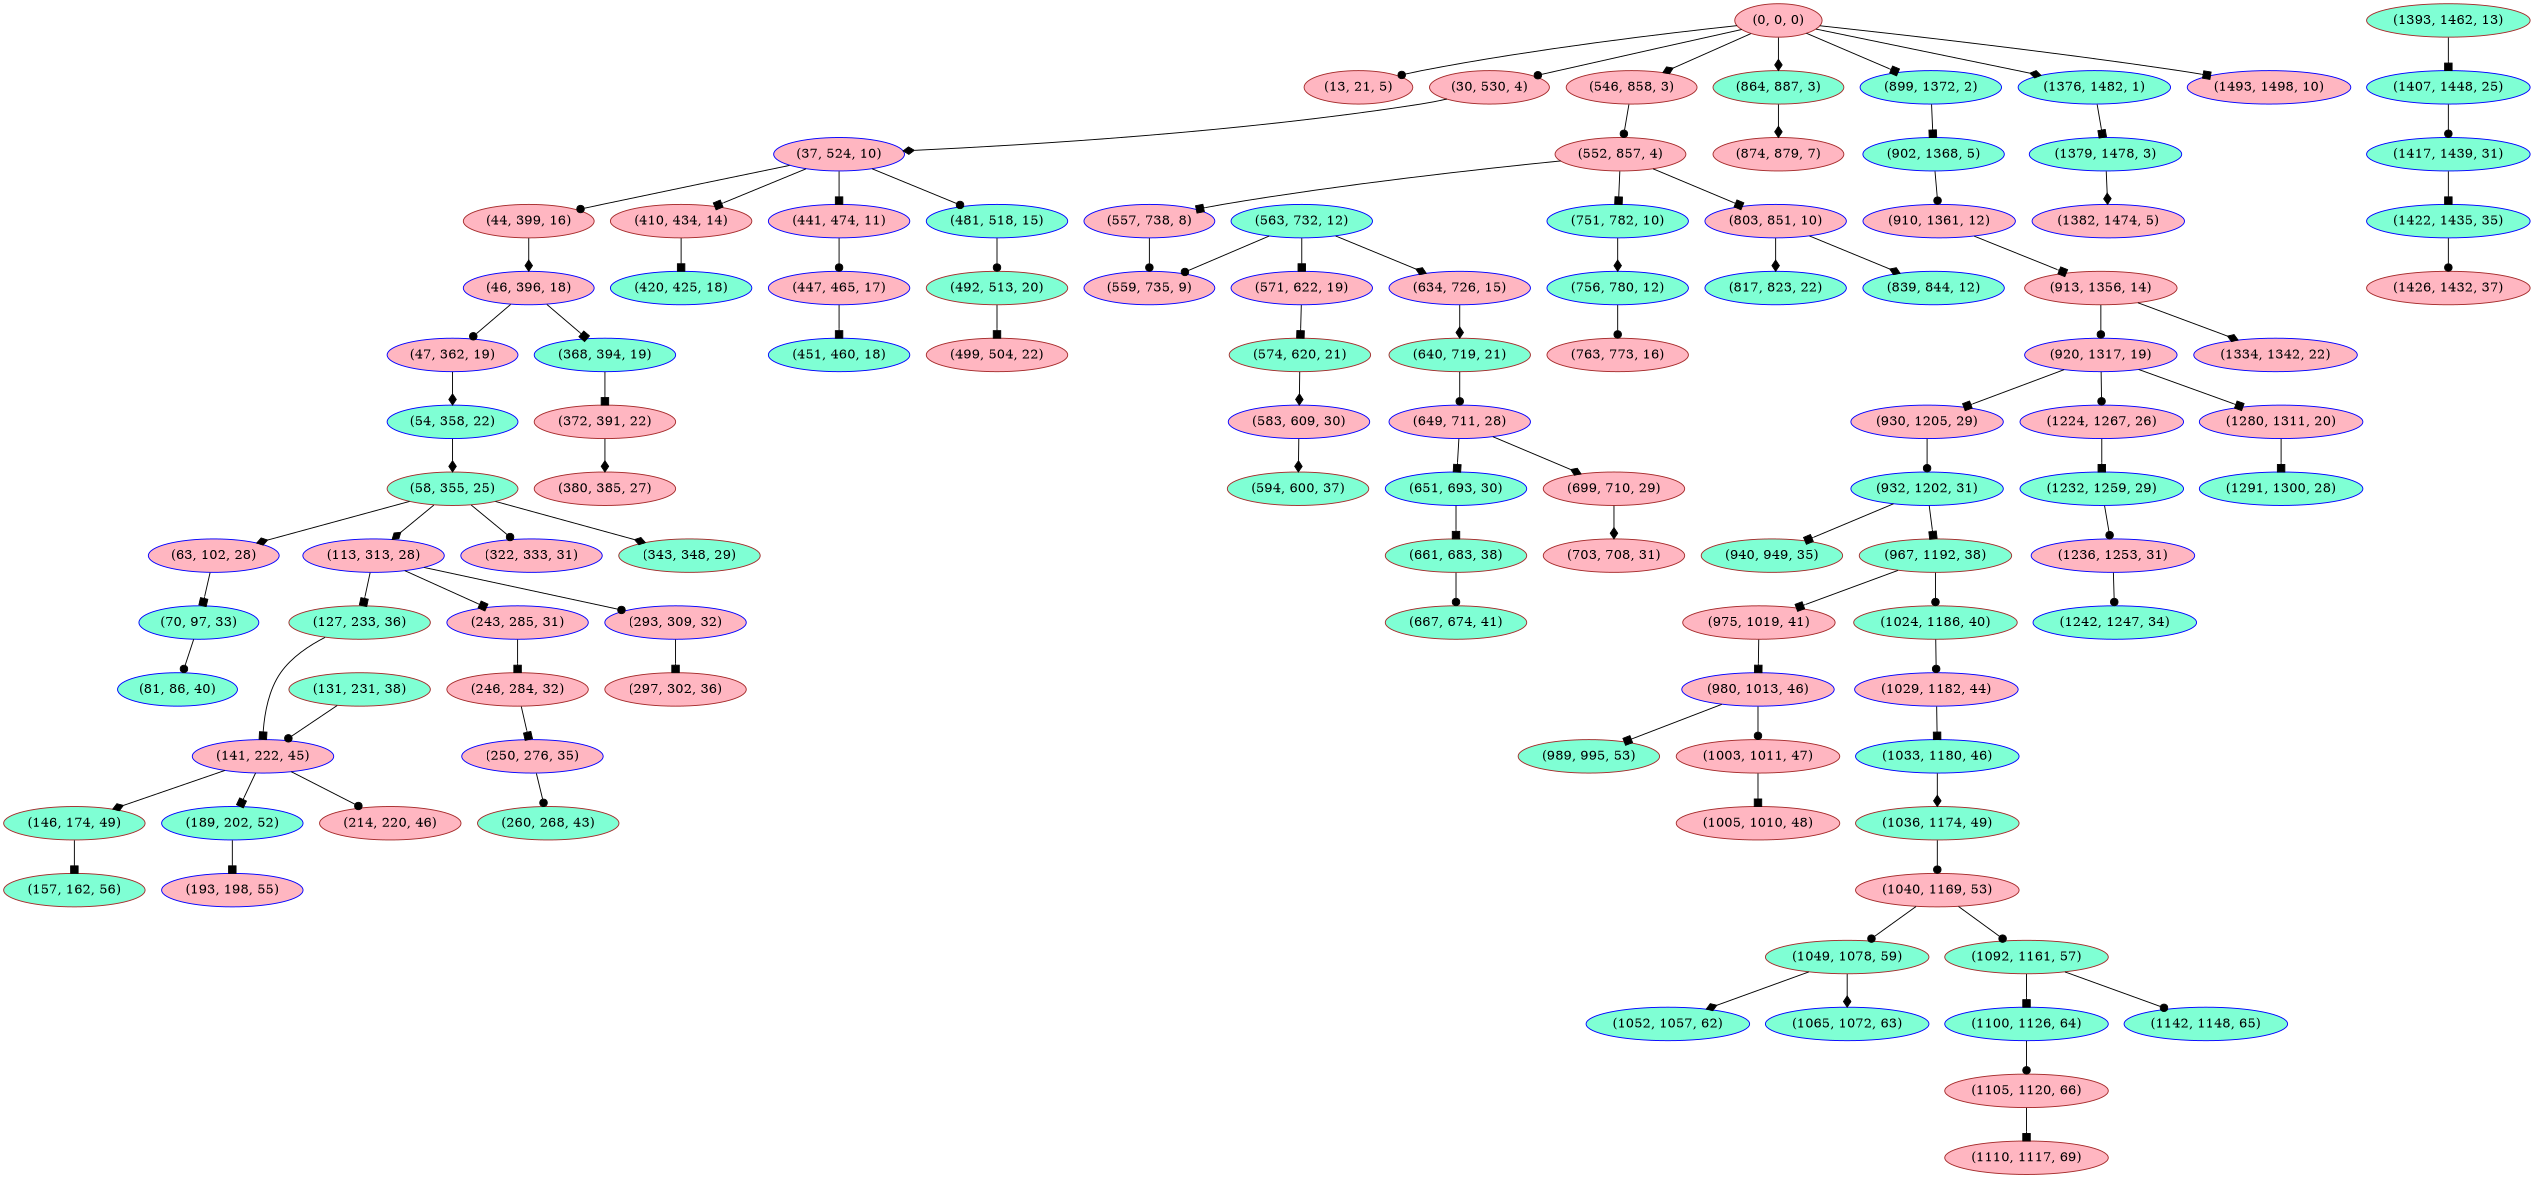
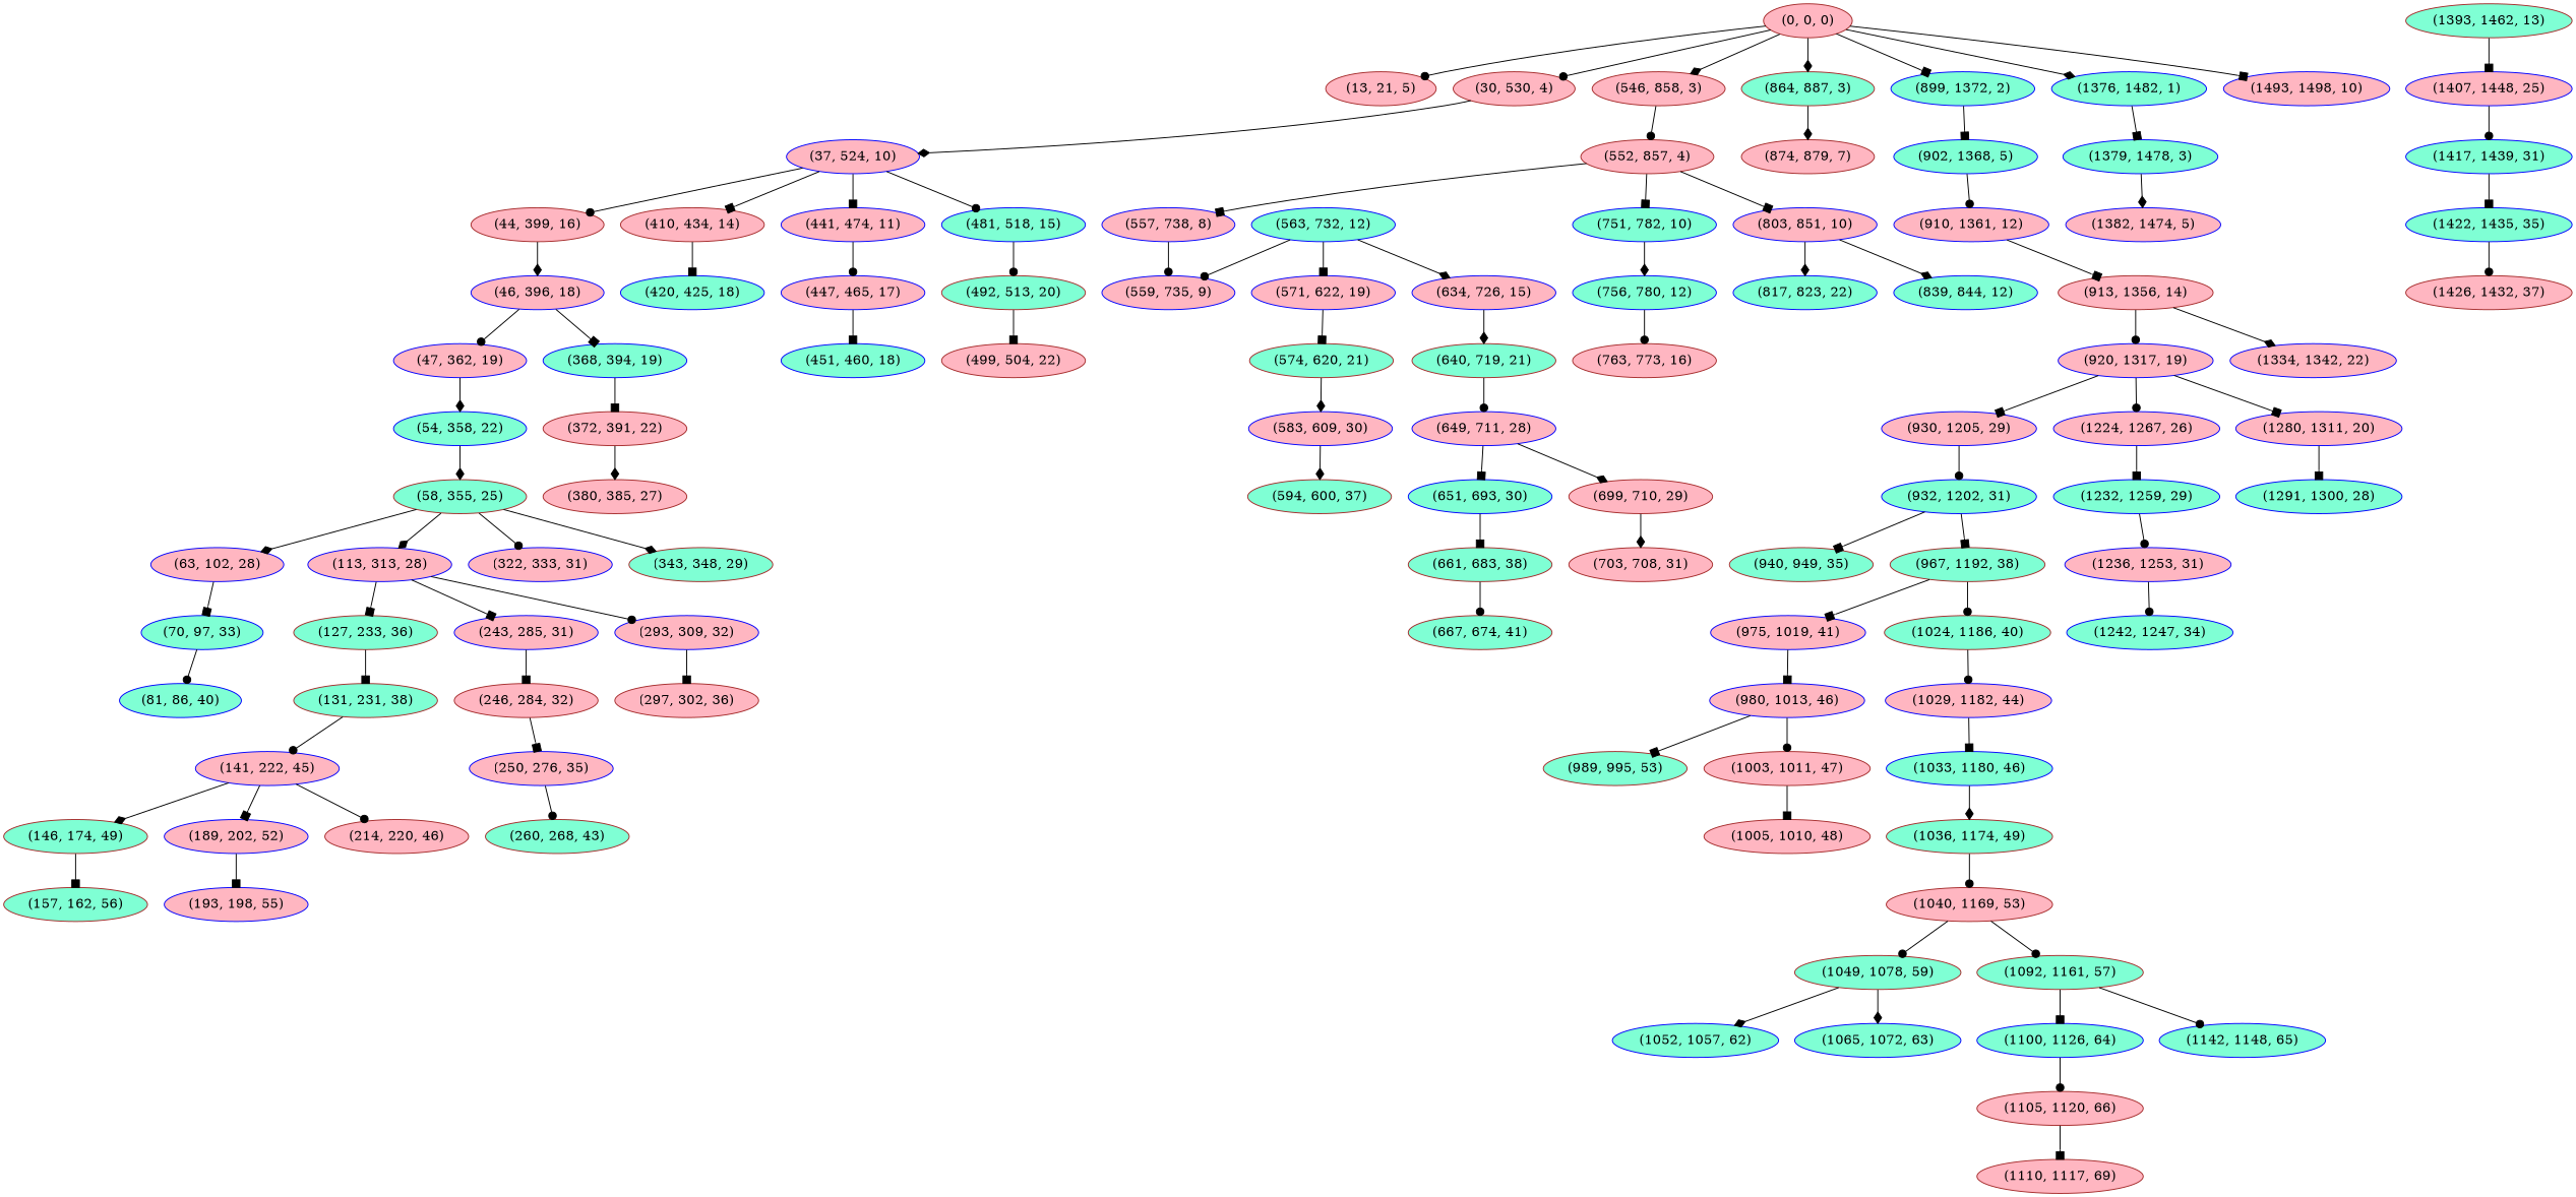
  digraph {
    node [color=blue fillcolor=lightpink style=filled]
    edge [arrowhead=box]
    "(0, 0, 0)" [color=brown]
    "(13, 21, 5)" [color=brown]
    "(30, 530, 4)" [color=brown]
    "(546, 858, 3)" [color=brown]
    "(864, 887, 3)" [color=brown fillcolor=aquamarine]
    "(899, 1372, 2)" [fillcolor=aquamarine]
    "(1376, 1482, 1)" [fillcolor=aquamarine]
    "(1493, 1498, 10)"
    "(37, 524, 10)"
    "(552, 857, 4)" [color=brown]
    "(874, 879, 7)" [color=brown]
    "(902, 1368, 5)" [fillcolor=aquamarine]
    "(1379, 1478, 3)" [fillcolor=aquamarine]
    "(44, 399, 16)" [color=brown]
    "(410, 434, 14)" [color=brown]
    "(441, 474, 11)"
    "(481, 518, 15)" [fillcolor=aquamarine]
    "(46, 396, 18)"
    "(420, 425, 18)" [fillcolor=aquamarine]
    "(447, 465, 17)"
    "(492, 513, 20)" [color=brown fillcolor=aquamarine]
    "(47, 362, 19)"
    "(368, 394, 19)" [fillcolor=aquamarine]
    "(54, 358, 22)" [fillcolor=aquamarine]
    "(372, 391, 22)" [color=brown]
    "(58, 355, 25)" [color=brown fillcolor=aquamarine]
    "(63, 102, 28)"
    "(113, 313, 28)"
    "(322, 333, 31)"
    "(343, 348, 29)" [color=brown fillcolor=aquamarine]
    "(70, 97, 33)" [fillcolor=aquamarine]
    "(127, 233, 36)" [color=brown fillcolor=aquamarine]
    "(243, 285, 31)"
    "(293, 309, 32)"
    "(81, 86, 40)" [fillcolor=aquamarine]
    "(131, 231, 38)" [color=brown fillcolor=aquamarine]
    "(246, 284, 32)" [color=brown]
    "(297, 302, 36)" [color=brown]
    "(141, 222, 45)"
    "(146, 174, 49)" [color=brown fillcolor=aquamarine]
-   "(189, 202, 52)" [fillcolor=aquamarine]
+   "(189, 202, 52)"
    "(214, 220, 46)" [color=brown]
    "(157, 162, 56)" [color=brown fillcolor=aquamarine]
    "(193, 198, 55)"
    "(250, 276, 35)"
    "(260, 268, 43)" [color=brown fillcolor=aquamarine]
    "(380, 385, 27)" [color=brown]
    "(451, 460, 18)" [fillcolor=aquamarine]
    "(499, 504, 22)" [color=brown]
    "(557, 738, 8)"
    "(751, 782, 10)" [fillcolor=aquamarine]
    "(803, 851, 10)"
    "(559, 735, 9)"
    "(756, 780, 12)" [fillcolor=aquamarine]
    "(817, 823, 22)" [fillcolor=aquamarine]
    "(839, 844, 12)" [fillcolor=aquamarine]
    "(563, 732, 12)" [fillcolor=aquamarine]
    "(571, 622, 19)"
    "(634, 726, 15)"
    "(574, 620, 21)" [color=brown fillcolor=aquamarine]
    "(640, 719, 21)" [color=brown fillcolor=aquamarine]
    "(583, 609, 30)"
    "(594, 600, 37)" [color=brown fillcolor=aquamarine]
    "(649, 711, 28)"
    "(651, 693, 30)" [fillcolor=aquamarine]
    "(699, 710, 29)" [color=brown]
    "(661, 683, 38)" [color=brown fillcolor=aquamarine]
    "(703, 708, 31)" [color=brown]
    "(667, 674, 41)" [color=brown fillcolor=aquamarine]
    "(763, 773, 16)" [color=brown]
    "(910, 1361, 12)"
    "(913, 1356, 14)" [color=brown]
    "(920, 1317, 19)"
    "(1334, 1342, 22)"
    "(930, 1205, 29)"
    "(1224, 1267, 26)"
    "(1280, 1311, 20)"
    "(932, 1202, 31)" [fillcolor=aquamarine]
    "(1232, 1259, 29)" [fillcolor=aquamarine]
    "(1291, 1300, 28)" [fillcolor=aquamarine]
    "(940, 949, 35)" [color=brown fillcolor=aquamarine]
    "(967, 1192, 38)" [color=brown fillcolor=aquamarine]
-   "(975, 1019, 41)" [color=brown]
+   "(975, 1019, 41)"
    "(1024, 1186, 40)" [color=brown fillcolor=aquamarine]
    "(980, 1013, 46)"
    "(1029, 1182, 44)"
    "(989, 995, 53)" [color=brown fillcolor=aquamarine]
    "(1003, 1011, 47)" [color=brown]
    "(1005, 1010, 48)" [color=brown]
    "(1033, 1180, 46)" [fillcolor=aquamarine]
    "(1036, 1174, 49)" [color=brown fillcolor=aquamarine]
    "(1040, 1169, 53)" [color=brown]
    "(1049, 1078, 59)" [color=brown fillcolor=aquamarine]
    "(1092, 1161, 57)" [color=brown fillcolor=aquamarine]
    "(1052, 1057, 62)" [fillcolor=aquamarine]
    "(1065, 1072, 63)" [fillcolor=aquamarine]
    "(1100, 1126, 64)" [fillcolor=aquamarine]
    "(1142, 1148, 65)" [fillcolor=aquamarine]
    "(1105, 1120, 66)" [color=brown]
    "(1110, 1117, 69)" [color=brown]
    "(1236, 1253, 31)"
    "(1242, 1247, 34)" [fillcolor=aquamarine]
    "(1382, 1474, 5)"
    "(1393, 1462, 13)" [color=brown fillcolor=aquamarine]
-   "(1407, 1448, 25)" [fillcolor=aquamarine]
+   "(1407, 1448, 25)"
    "(1417, 1439, 31)" [fillcolor=aquamarine]
    "(1422, 1435, 35)" [fillcolor=aquamarine]
    "(1426, 1432, 37)" [color=brown]
    "(0, 0, 0)" -> "(13, 21, 5)" [arrowhead=dot]
    "(0, 0, 0)" -> "(30, 530, 4)" [arrowhead=dot]
    "(0, 0, 0)" -> "(546, 858, 3)" [arrowhead=diamond]
    "(0, 0, 0)" -> "(864, 887, 3)" [arrowhead=diamond]
    "(0, 0, 0)" -> "(899, 1372, 2)"
    "(0, 0, 0)" -> "(1376, 1482, 1)" [arrowhead=diamond]
    "(0, 0, 0)" -> "(1493, 1498, 10)"
    "(30, 530, 4)" -> "(37, 524, 10)" [arrowhead=diamond]
    "(546, 858, 3)" -> "(552, 857, 4)" [arrowhead=dot]
    "(864, 887, 3)" -> "(874, 879, 7)" [arrowhead=diamond]
    "(899, 1372, 2)" -> "(902, 1368, 5)"
    "(1376, 1482, 1)" -> "(1379, 1478, 3)"
    "(37, 524, 10)" -> "(44, 399, 16)" [arrowhead=dot]
    "(37, 524, 10)" -> "(410, 434, 14)"
    "(37, 524, 10)" -> "(441, 474, 11)"
    "(37, 524, 10)" -> "(481, 518, 15)" [arrowhead=dot]
    "(552, 857, 4)" -> "(557, 738, 8)"
    "(552, 857, 4)" -> "(751, 782, 10)"
    "(552, 857, 4)" -> "(803, 851, 10)"
    "(902, 1368, 5)" -> "(910, 1361, 12)" [arrowhead=dot]
    "(1379, 1478, 3)" -> "(1382, 1474, 5)" [arrowhead=diamond]
    "(44, 399, 16)" -> "(46, 396, 18)" [arrowhead=diamond]
    "(410, 434, 14)" -> "(420, 425, 18)"
    "(441, 474, 11)" -> "(447, 465, 17)" [arrowhead=dot]
    "(481, 518, 15)" -> "(492, 513, 20)" [arrowhead=dot]
    "(46, 396, 18)" -> "(47, 362, 19)" [arrowhead=dot]
    "(46, 396, 18)" -> "(368, 394, 19)"
    "(447, 465, 17)" -> "(451, 460, 18)"
    "(492, 513, 20)" -> "(499, 504, 22)"
    "(47, 362, 19)" -> "(54, 358, 22)" [arrowhead=diamond]
    "(368, 394, 19)" -> "(372, 391, 22)"
    "(54, 358, 22)" -> "(58, 355, 25)" [arrowhead=diamond]
    "(372, 391, 22)" -> "(380, 385, 27)" [arrowhead=diamond]
    "(58, 355, 25)" -> "(63, 102, 28)" [arrowhead=diamond]
    "(58, 355, 25)" -> "(113, 313, 28)" [arrowhead=diamond]
    "(58, 355, 25)" -> "(322, 333, 31)" [arrowhead=dot]
    "(58, 355, 25)" -> "(343, 348, 29)" [arrowhead=diamond]
    "(63, 102, 28)" -> "(70, 97, 33)"
    "(113, 313, 28)" -> "(127, 233, 36)"
    "(113, 313, 28)" -> "(243, 285, 31)"
    "(113, 313, 28)" -> "(293, 309, 32)" [arrowhead=dot]
    "(70, 97, 33)" -> "(81, 86, 40)" [arrowhead=dot]
-   "(127, 233, 36)" -> "(141, 222, 45)"
+   "(127, 233, 36)" -> "(131, 231, 38)"
    "(243, 285, 31)" -> "(246, 284, 32)"
    "(293, 309, 32)" -> "(297, 302, 36)"
    "(131, 231, 38)" -> "(141, 222, 45)" [arrowhead=dot]
    "(246, 284, 32)" -> "(250, 276, 35)"
    "(141, 222, 45)" -> "(146, 174, 49)" [arrowhead=diamond]
    "(141, 222, 45)" -> "(189, 202, 52)"
    "(141, 222, 45)" -> "(214, 220, 46)" [arrowhead=dot]
    "(146, 174, 49)" -> "(157, 162, 56)"
    "(189, 202, 52)" -> "(193, 198, 55)"
    "(250, 276, 35)" -> "(260, 268, 43)" [arrowhead=dot]
    "(557, 738, 8)" -> "(559, 735, 9)" [arrowhead=dot]
    "(751, 782, 10)" -> "(756, 780, 12)" [arrowhead=diamond]
    "(803, 851, 10)" -> "(817, 823, 22)" [arrowhead=diamond]
    "(803, 851, 10)" -> "(839, 844, 12)" [arrowhead=diamond]
    "(756, 780, 12)" -> "(763, 773, 16)" [arrowhead=dot]
    "(563, 732, 12)" -> "(559, 735, 9)" [arrowhead=dot]
    "(563, 732, 12)" -> "(571, 622, 19)"
    "(563, 732, 12)" -> "(634, 726, 15)" [arrowhead=diamond]
    "(571, 622, 19)" -> "(574, 620, 21)"
    "(634, 726, 15)" -> "(640, 719, 21)" [arrowhead=diamond]
    "(574, 620, 21)" -> "(583, 609, 30)" [arrowhead=diamond]
    "(640, 719, 21)" -> "(649, 711, 28)" [arrowhead=dot]
    "(583, 609, 30)" -> "(594, 600, 37)" [arrowhead=diamond]
    "(649, 711, 28)" -> "(651, 693, 30)"
    "(649, 711, 28)" -> "(699, 710, 29)" [arrowhead=diamond]
    "(651, 693, 30)" -> "(661, 683, 38)"
    "(699, 710, 29)" -> "(703, 708, 31)" [arrowhead=diamond]
    "(661, 683, 38)" -> "(667, 674, 41)" [arrowhead=dot]
    "(910, 1361, 12)" -> "(913, 1356, 14)"
    "(913, 1356, 14)" -> "(920, 1317, 19)" [arrowhead=dot]
    "(913, 1356, 14)" -> "(1334, 1342, 22)" [arrowhead=diamond]
    "(920, 1317, 19)" -> "(930, 1205, 29)"
    "(920, 1317, 19)" -> "(1224, 1267, 26)" [arrowhead=dot]
    "(920, 1317, 19)" -> "(1280, 1311, 20)"
    "(930, 1205, 29)" -> "(932, 1202, 31)" [arrowhead=dot]
    "(1224, 1267, 26)" -> "(1232, 1259, 29)"
    "(1280, 1311, 20)" -> "(1291, 1300, 28)"
    "(932, 1202, 31)" -> "(940, 949, 35)"
    "(932, 1202, 31)" -> "(967, 1192, 38)"
    "(1232, 1259, 29)" -> "(1236, 1253, 31)" [arrowhead=dot]
    "(967, 1192, 38)" -> "(975, 1019, 41)"
    "(967, 1192, 38)" -> "(1024, 1186, 40)" [arrowhead=dot]
    "(975, 1019, 41)" -> "(980, 1013, 46)"
    "(1024, 1186, 40)" -> "(1029, 1182, 44)" [arrowhead=dot]
    "(980, 1013, 46)" -> "(989, 995, 53)"
    "(980, 1013, 46)" -> "(1003, 1011, 47)" [arrowhead=dot]
    "(1029, 1182, 44)" -> "(1033, 1180, 46)"
    "(1003, 1011, 47)" -> "(1005, 1010, 48)"
    "(1033, 1180, 46)" -> "(1036, 1174, 49)" [arrowhead=diamond]
    "(1036, 1174, 49)" -> "(1040, 1169, 53)" [arrowhead=dot]
    "(1040, 1169, 53)" -> "(1049, 1078, 59)" [arrowhead=dot]
    "(1040, 1169, 53)" -> "(1092, 1161, 57)" [arrowhead=dot]
    "(1049, 1078, 59)" -> "(1052, 1057, 62)" [arrowhead=diamond]
    "(1049, 1078, 59)" -> "(1065, 1072, 63)" [arrowhead=diamond]
    "(1092, 1161, 57)" -> "(1100, 1126, 64)"
    "(1092, 1161, 57)" -> "(1142, 1148, 65)" [arrowhead=dot]
    "(1100, 1126, 64)" -> "(1105, 1120, 66)" [arrowhead=dot]
    "(1105, 1120, 66)" -> "(1110, 1117, 69)"
    "(1236, 1253, 31)" -> "(1242, 1247, 34)" [arrowhead=dot]
    "(1393, 1462, 13)" -> "(1407, 1448, 25)"
    "(1407, 1448, 25)" -> "(1417, 1439, 31)" [arrowhead=dot]
    "(1417, 1439, 31)" -> "(1422, 1435, 35)"
    "(1422, 1435, 35)" -> "(1426, 1432, 37)" [arrowhead=dot]
  }
